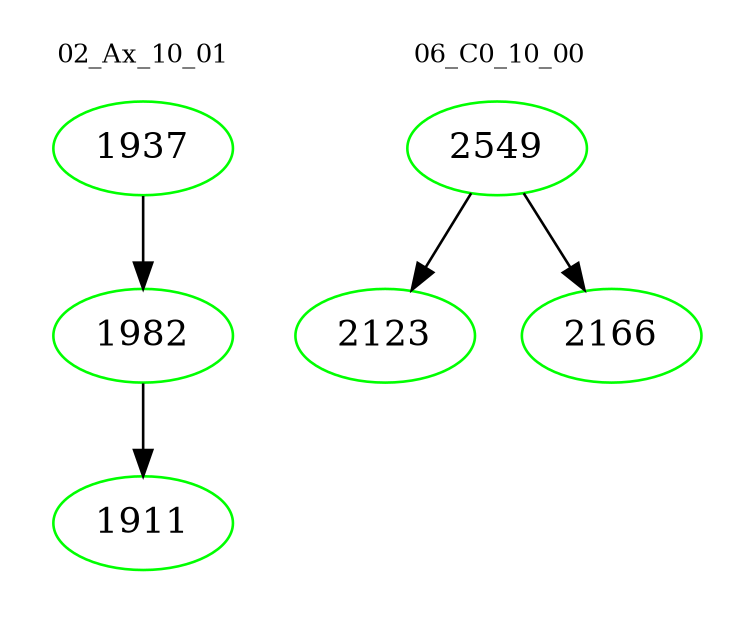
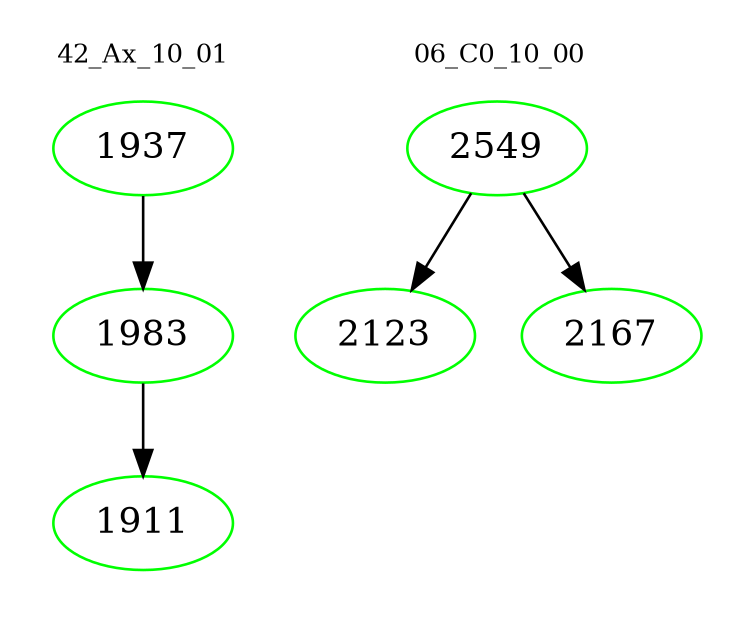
  digraph {
    node [color=green]
    edge [color=black]
    n1 [label=1937]
    n2 [label=1911]
-   n3 [label=1982]
+   n3 [label=1983]
    n4 [label=2549]
    n5 [label=2123]
-   n6 [label=2166]
+   n6 [label=2167]
    subgraph cluster_1 {
      color=white
      fontsize=10
-     label="02_Ax_10_01"
+     label="42_Ax_10_01"
      n1
      n2
      n3
    }
    subgraph cluster_2 {
      color=white
      fontsize=10
      label="06_C0_10_00"
      n4
      n5
      n6
    }
    n1 -> n3
    n3 -> n2
    n4 -> n5
    n4 -> n6
  }
